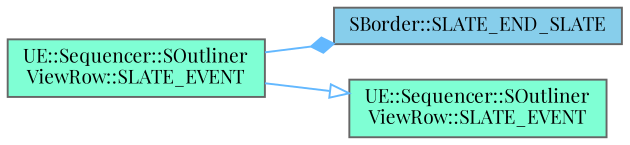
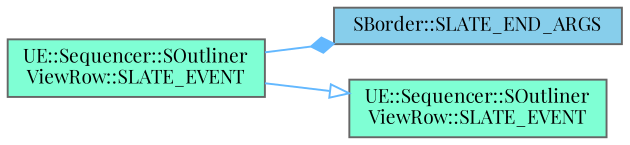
  digraph {
    rankdir=LR
    fontname="Playfair Display"
    node [color=grey40 fillcolor=aquamarine fontname="Playfair Display" fontsize=10 shape=box style=filled]
    edge [color=steelblue1 fontname="Playfair Display" fontsize=10 labelfontname=Helvetica labelfontsize=10 style=solid]
    n1 [color=gray40 fontcolor=black height=0.2 label="UE::Sequencer::SOutliner\lViewRow::SLATE_EVENT" width=0.4]
-   n2 [fillcolor=skyblue height=0.2 label="SBorder::SLATE_END_SLATE" width=0.4]
+   n2 [fillcolor=skyblue height=0.2 label="SBorder::SLATE_END_ARGS" width=0.4]
    n3 [height=0.2 label="UE::Sequencer::SOutliner\lViewRow::SLATE_EVENT" width=0.4]
    n1 -> n2 [arrowhead=diamond]
    n1 -> n3 [arrowhead=onormal]
  }
